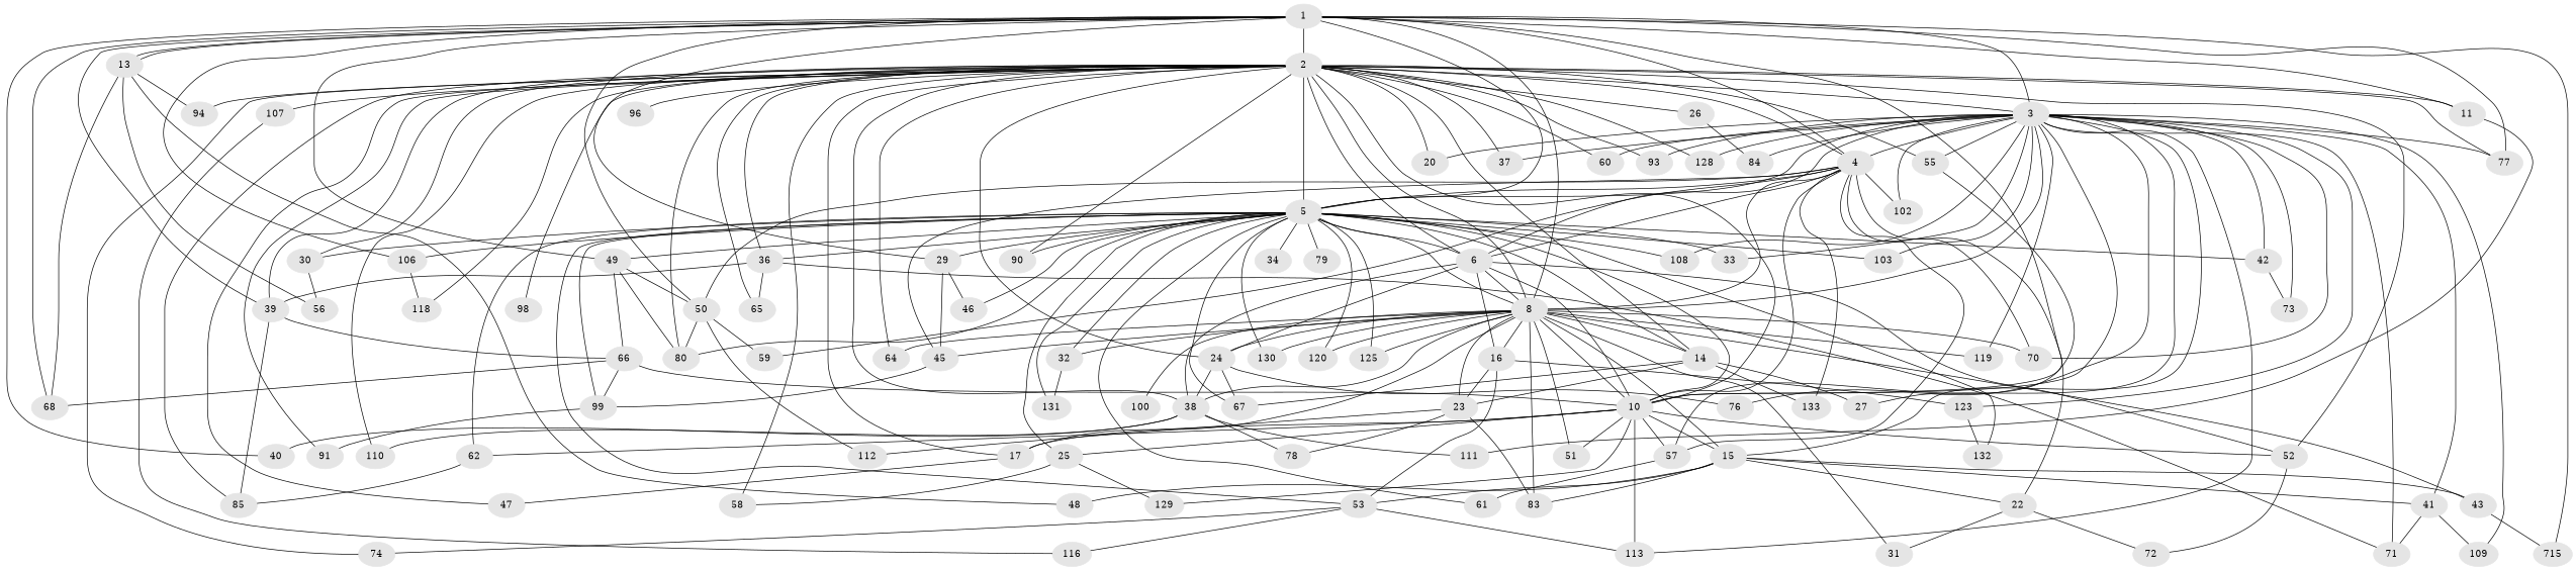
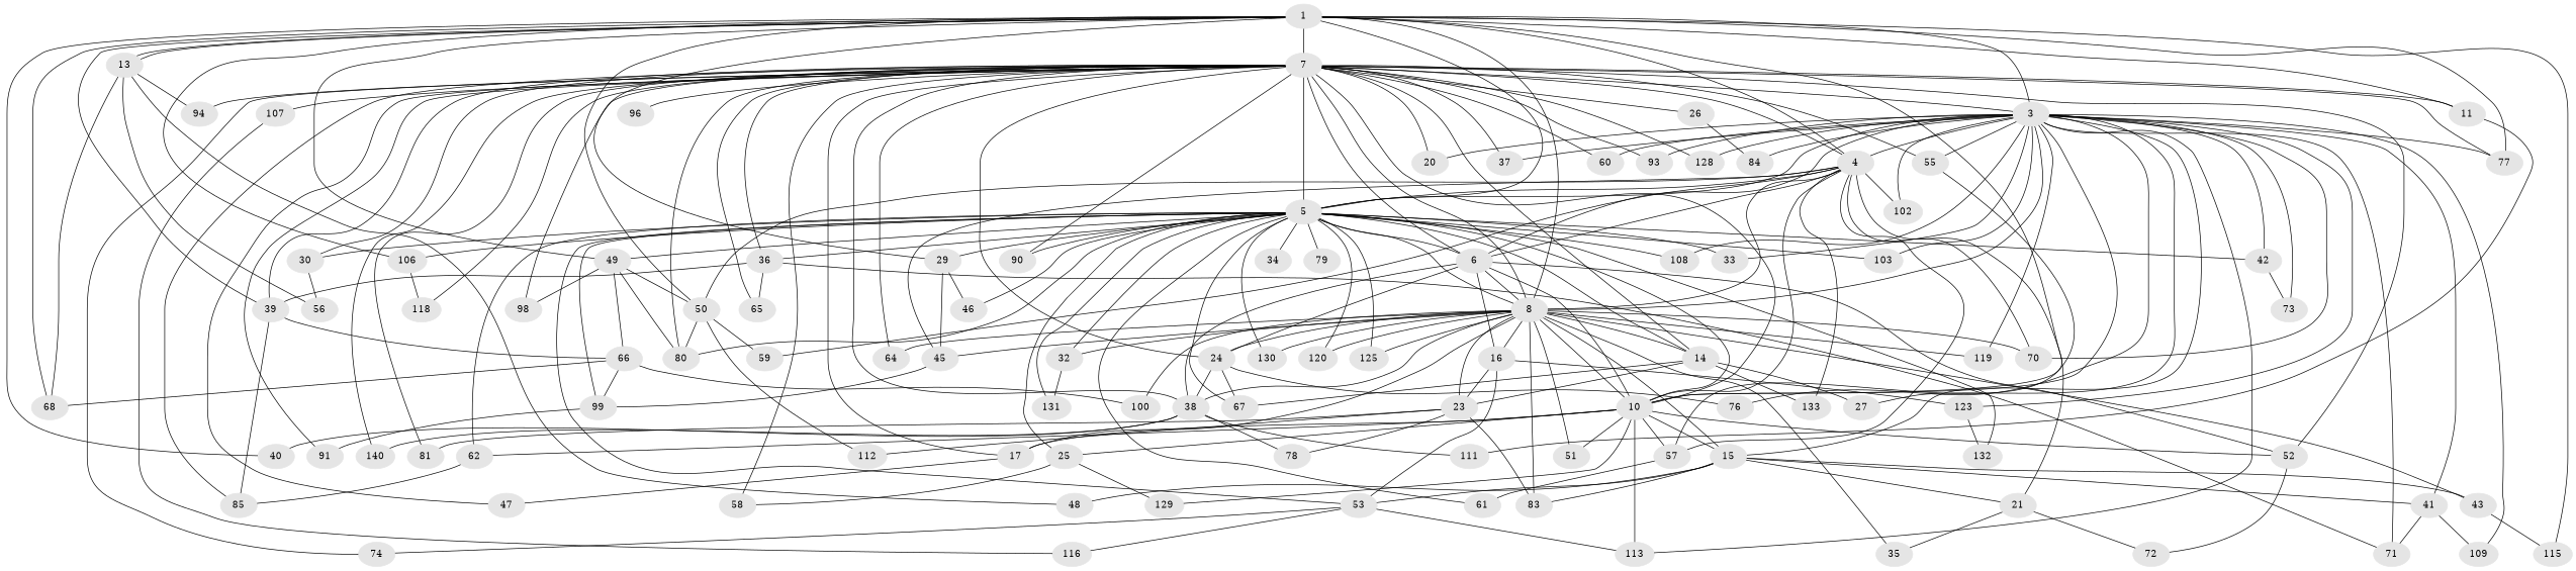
  graph {
    node [color=gray90 style=filled]
    1 [super="+44"]
-   2 [super="+7"]
+   2 [super="+7" label=7]
    3 [super="+12"]
    4 [super="+54"]
    5 [super="+9"]
    8 [super="+18"]
    10 [super="+101"]
    11
    13
    29 [super="+127"]
    39
    40
    49 [super="+114"]
    50 [super="+89"]
    68 [super="+95"]
    106
-   115 [label=715]
+   115
    77
    6 [super="+122"]
    14 [super="+19"]
    17 [super="+31"]
    20
    24 [super="+28"]
    26
    30
    36
    37
    38 [super="+117"]
    47
    52 [super="+105"]
    55
    58
    60
    64
    65
    74
    80 [super="+87"]
+   81
    85 [super="+121"]
    90
    91
    93
    94
    96
    98
    107
-   110
+   110 [label=140]
    118
    128
    15 [super="+22"]
    27
    33
    41 [super="+86"]
    42
    70 [super="+124"]
    71 [super="+75"]
    73
    76
    84
    102
    103
    108
    109
    113 [super="+126"]
    119
    123
-   21 [label=22]
+   21
    45
    57 [super="+134"]
    59
    133
    25
    32
    34
    46
    53 [super="+63"]
    61
    62
    67 [super="+97"]
    n80 [label=99 super="+104"]
    79
    120
    125
    130
    131
    132
    16
    23 [super="+82"]
-   35 [label=31]
+   35
    43 [super="+88"]
    51
    83 [super="+92"]
    100
    129
    111
    48
    56
    66 [super="+99"]
    112
    78
    72
    116
    1 -- 2 [weight=2]
    1 -- 3
    1 -- 4
    1 -- 5 [weight=2]
    1 -- 8 [weight=2]
    1 -- 10
    1 -- 11
    1 -- 13
    1 -- 13
    1 -- 29
    1 -- 39
    1 -- 40
    1 -- 49
    1 -- 50
    1 -- 68
    1 -- 106
    1 -- 115
    1 -- 77
    2 -- 3 [weight=2]
    2 -- 4 [weight=2]
    2 -- 5 [weight=4]
    2 -- 8 [weight=2]
    2 -- 10 [weight=2]
    2 -- 11
    2 -- 39
    2 -- 77
    2 -- 6 [weight=2]
    2 -- 14
    2 -- 17
    2 -- 20
    2 -- 24
    2 -- 26
    2 -- 30
    2 -- 36
    2 -- 37
    2 -- 38
    2 -- 47
    2 -- 52
    2 -- 55
    2 -- 58
    2 -- 60
    2 -- 64
    2 -- 65
    2 -- 74
    2 -- 80
+   2 -- 81
    2 -- 85
    2 -- 90
    2 -- 91
    2 -- 93
    2 -- 94
    2 -- 96 [weight=2]
    2 -- 98
    2 -- 107 [weight=2]
    2 -- 110
    2 -- 118
    2 -- 128
    3 -- 4
    3 -- 5 [weight=2]
    3 -- 8
    3 -- 10
    3 -- 77
    3 -- 6 [weight=2]
    3 -- 20
    3 -- 37
    3 -- 55
    3 -- 60
    3 -- 93
    3 -- 128
    3 -- 15
    3 -- 27
    3 -- 33
    3 -- 41 [weight=2]
    3 -- 42
    3 -- 70
    3 -- 71
    3 -- 73
    3 -- 76
    3 -- 84
    3 -- 102
    3 -- 103
    3 -- 108
    3 -- 109
    3 -- 113
    3 -- 119
    3 -- 123
    4 -- 5 [weight=3]
    4 -- 8
    4 -- 10
    4 -- 50
    4 -- 6
    4 -- 70
    4 -- 102
    4 -- 21
    4 -- 45
    4 -- 57
    4 -- 59
    4 -- 133
    5 -- 8 [weight=2]
    5 -- 10 [weight=2]
    5 -- 29
    5 -- 49
    5 -- 106
    5 -- 6 [weight=2]
    5 -- 14
    5 -- 30
    5 -- 36
    5 -- 80
    5 -- 90
    5 -- 33
    5 -- 42
    5 -- 103
    5 -- 108
    5 -- 25
    5 -- 32
    5 -- 34
    5 -- 46
    5 -- 53
    5 -- 61
    5 -- 62
    5 -- 67
    5 -- n80 [weight=2]
    5 -- 79 [weight=2]
    5 -- 120
    5 -- 125
    5 -- 130
    5 -- 131
    5 -- 132
    8 -- 10
    8 -- 14
    8 -- 17
    8 -- 24
    8 -- 38
    8 -- 64
    8 -- 15
    8 -- 70
    8 -- 119
    8 -- 45
    8 -- 32
    8 -- 120
    8 -- 125
    8 -- 130
    8 -- 16
    8 -- 23
    8 -- 35
    8 -- 43
    8 -- 51
    8 -- 83
    8 -- 100
    10 -- 17 [weight=2]
    10 -- 52
    10 -- 15
    10 -- 113
    10 -- 57
    10 -- 25
    10 -- 62
    10 -- 51
    10 -- 129
    11 -- 111
    13 -- 68
    13 -- 94
    13 -- 48
    13 -- 56
    29 -- 45
    29 -- 46
    39 -- 85
    39 -- 66
    49 -- 50
    49 -- 80
+   49 -- 98
    49 -- 66
    50 -- 80
    50 -- 59
    50 -- 112
    106 -- 118
    6 -- 8
    6 -- 10
    6 -- 24
    6 -- 38
    6 -- 52
    6 -- 16
    14 -- 27
    14 -- 133
    14 -- 67
    14 -- 23
    17 -- 47
    24 -- 38
    24 -- 76
    24 -- 67
    26 -- 84
    30 -- 56
    36 -- 39
    36 -- 65
    36 -- 71
    38 -- 40
    38 -- 110
    38 -- 111
    38 -- 78
    52 -- 72
    55 -- 57
    107 -- 116
    15 -- 41
    15 -- 21
    15 -- 53
    15 -- 43 [weight=2]
    15 -- 83
    15 -- 48
    41 -- 71
    41 -- 109
    42 -- 73
    123 -- 132
    21 -- 35
    21 -- 72
    45 -- n80
    57 -- 61
    25 -- 58
    25 -- 129
    32 -- 131
    53 -- 74
    53 -- 113
    53 -- 116
    62 -- 85
    n80 -- 91
    16 -- 123
    16 -- 53
    16 -- 23
+   23 -- 81
    23 -- 83
    23 -- 112
    23 -- 78
    43 -- 115
    66 -- 68
    66 -- n80
-   66 -- 10
+   66 -- 100
  }
